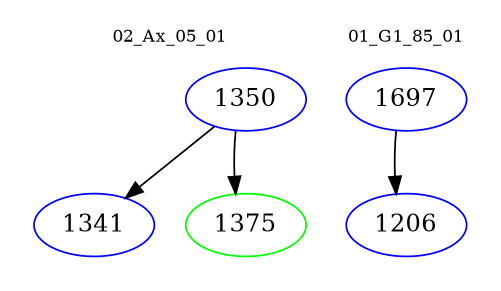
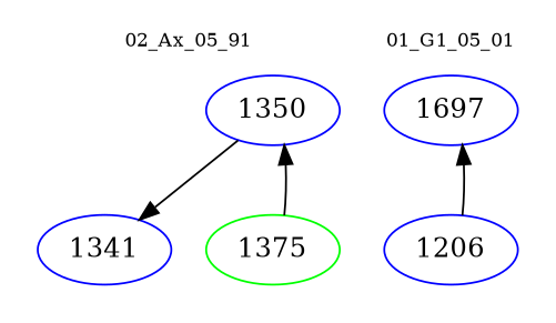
  digraph {
    node [color=blue]
    edge [color=black]
    n1 [label=1350]
    n2 [label=1341]
    n3 [color=green label=1375]
    n4 [label=1697]
    n5 [label=1206]
    subgraph cluster_1 {
      color=white
      fontsize=10
-     label="02_Ax_05_01"
+     label="02_Ax_05_91"
      n1
      n2
      n3
    }
    subgraph cluster_2 {
      color=white
      fontsize=10
-     label="01_G1_85_01"
+     label="01_G1_05_01"
      n4
      n5
    }
    n1 -> n2
-   n1 -> n3
-   n4 -> n5
+   n3 -> n1
+   n5 -> n4
  }
